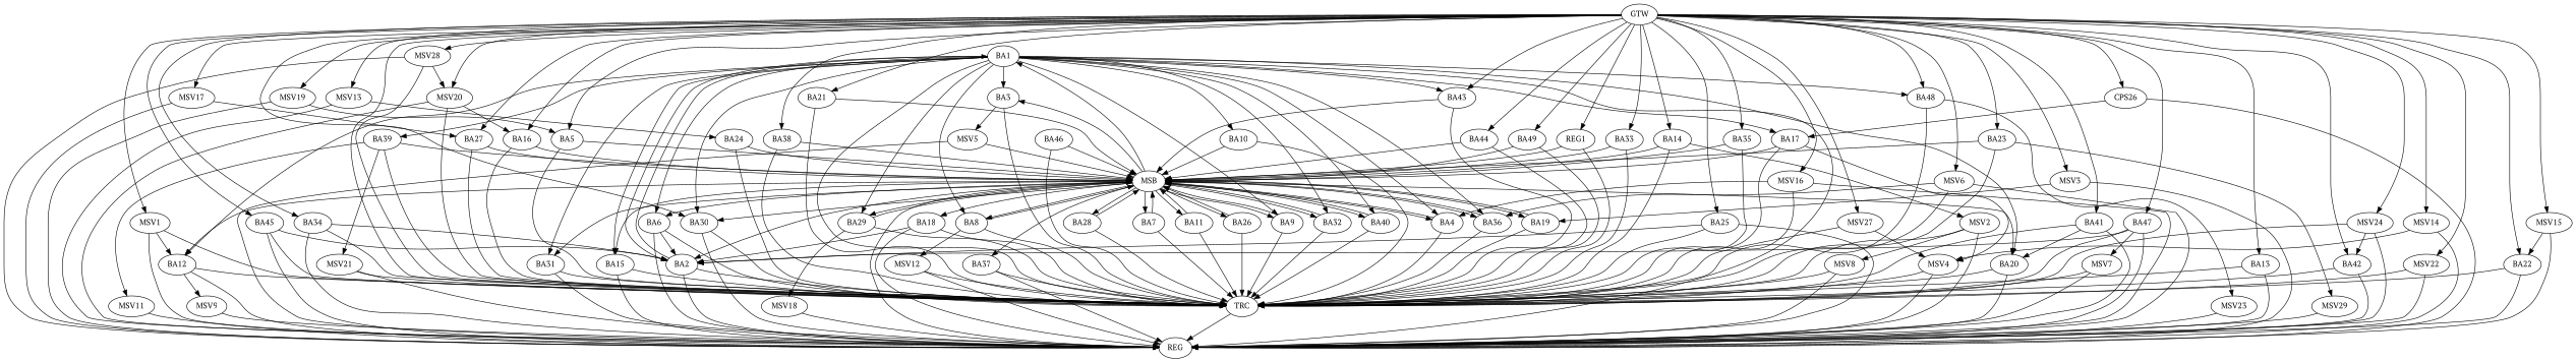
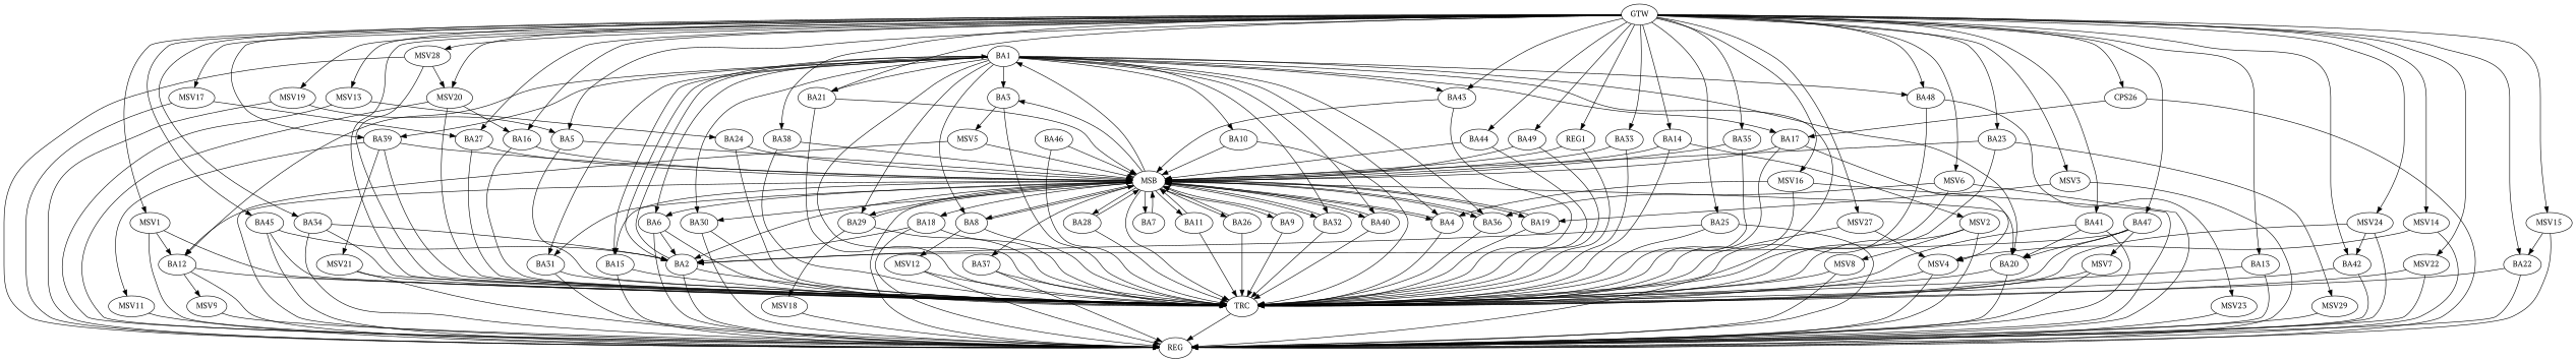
  strict digraph {
    fontname="PT Serif"
    node [fontname="PT Serif"]
    edge [fontname="PT Serif"]
    n1 [label=BA1]
    n2 [label=BA2]
    n3 [label=BA3]
    n4 [label=BA4]
    n5 [label=BA6]
    n6 [label=BA8]
    n7 [label=BA9]
    n8 [label=BA10]
    n9 [label=BA12]
    n10 [label=BA15]
    n11 [label=BA17]
    n12 [label=BA20]
    n13 [label=BA29]
    n14 [label=BA30]
    n15 [label=BA31]
    n16 [label=BA32]
    n17 [label=BA36]
    n18 [label=BA39]
    n19 [label=BA40]
    n20 [label=BA43]
    n21 [label=BA48]
    n22 [label=REG]
    n23 [label=TRC]
    n24 [label=MSV5]
    n25 [label=MSB]
    n26 [label=MSV12]
    n27 [label=MSV9]
    n28 [label=MSV4]
    n29 [label=MSV18]
    n30 [label=MSV11]
    n31 [label=MSV21]
    n32 [label=MSV23]
    n33 [label=BA7]
    n34 [label=BA11]
    n35 [label=BA18]
    n36 [label=BA19]
    n37 [label=BA26]
    n38 [label=BA28]
    n39 [label=BA37]
    n40 [label=BA5]
    n41 [label=BA13]
    n42 [label=BA14]
    n43 [label=MSV2]
    n44 [label=MSV8]
    n45 [label=BA16]
    n46 [label=BA21]
    n47 [label=BA22]
    n48 [label=BA23]
    n49 [label=MSV29]
    n50 [label=BA24]
    n51 [label=BA25]
    n52 [label=BA27]
    n53 [label=BA33]
    n54 [label=BA34]
    n55 [label=BA35]
    n56 [label=BA38]
    n57 [label=BA41]
    n58 [label=BA42]
    n59 [label=BA44]
    n60 [label=BA45]
    n61 [label=BA46]
    n62 [label=BA47]
    n63 [label=MSV7]
    n64 [label=BA49]
    n65 [label=REG1]
    n66 [label=GTW]
    n67 [label=MSV1]
    n68 [label=MSV3]
    n69 [label=MSV6]
    n70 [label=MSV13]
    n71 [label=MSV14]
    n72 [label=MSV15]
    n73 [label=MSV16]
    n74 [label=MSV17]
    n75 [label=MSV19]
    n76 [label=MSV20]
    n77 [label=MSV22]
    n78 [label=MSV24]
    n79 [label=CPS26]
    n80 [label=MSV27]
    n81 [label=MSV28]
    n1 -> n2
    n1 -> n3
    n1 -> n4
    n1 -> n5
    n1 -> n6
-   n1 -> n7
+   n1 -> n46
    n1 -> n8
    n1 -> n9
    n1 -> n10
    n1 -> n11
    n1 -> n12
    n1 -> n13
    n1 -> n14
    n1 -> n15
    n1 -> n16
    n1 -> n17
    n1 -> n18
    n1 -> n19
    n1 -> n20
    n1 -> n21
    n1 -> n22
    n1 -> n23
    n2 -> n1
    n2 -> n22
    n2 -> n23
    n3 -> n23
    n3 -> n24
    n4 -> n23
    n4 -> n25
    n5 -> n2
    n5 -> n22
    n5 -> n23
    n6 -> n23
    n6 -> n25
    n6 -> n26
    n7 -> n23
    n7 -> n25
    n8 -> n23
    n8 -> n25
    n9 -> n22
    n9 -> n23
    n9 -> n27
    n10 -> n22
    n10 -> n23
    n11 -> n23
    n11 -> n25
    n11 -> n28
    n12 -> n22
    n12 -> n23
    n13 -> n23
    n13 -> n25
    n13 -> n29
    n14 -> n22
    n14 -> n23
    n15 -> n22
    n15 -> n23
    n16 -> n23
    n16 -> n25
    n17 -> n23
    n17 -> n25
    n18 -> n23
    n18 -> n25
    n18 -> n30
    n18 -> n31
    n19 -> n23
    n19 -> n25
    n20 -> n23
    n20 -> n25
    n21 -> n23
    n21 -> n32
    n23 -> n22
    n24 -> n22
    n24 -> n25
    n25 -> n1
    n25 -> n2
    n25 -> n3
    n25 -> n4
    n25 -> n5
    n25 -> n6
    n25 -> n7
    n25 -> n9
    n25 -> n10
    n25 -> n12
    n25 -> n13
    n25 -> n14
    n25 -> n15
    n25 -> n16
    n25 -> n17
    n25 -> n19
    n25 -> n22
    n25 -> n33
    n25 -> n34
    n25 -> n35
    n25 -> n36
    n25 -> n37
    n25 -> n38
    n25 -> n39
    n26 -> n22
    n26 -> n23
    n27 -> n22
    n28 -> n22
    n28 -> n23
    n29 -> n22
    n30 -> n22
    n31 -> n22
    n31 -> n23
    n32 -> n22
-   n33 -> n23
+   n25 -> n23
    n33 -> n25
    n34 -> n23
    n34 -> n25
    n35 -> n2
    n35 -> n22
    n35 -> n23
    n36 -> n23
    n36 -> n25
    n37 -> n23
    n37 -> n25
    n38 -> n23
    n38 -> n25
    n39 -> n22
    n39 -> n23
    n40 -> n23
    n40 -> n25
    n41 -> n22
    n41 -> n23
    n42 -> n23
    n42 -> n25
    n42 -> n43
    n43 -> n22
    n43 -> n23
    n43 -> n44
    n44 -> n22
    n44 -> n23
    n45 -> n23
    n45 -> n25
    n46 -> n23
    n46 -> n25
    n47 -> n22
    n47 -> n23
    n48 -> n23
    n48 -> n25
    n48 -> n49
    n49 -> n22
    n50 -> n23
    n50 -> n25
    n51 -> n2
    n51 -> n22
    n51 -> n23
    n52 -> n23
    n52 -> n25
    n53 -> n23
    n53 -> n25
    n54 -> n2
    n54 -> n22
    n54 -> n23
    n55 -> n23
    n55 -> n25
    n56 -> n23
    n56 -> n25
    n57 -> n12
    n57 -> n22
    n57 -> n23
    n58 -> n22
    n58 -> n23
    n59 -> n23
    n59 -> n25
    n60 -> n2
    n60 -> n22
    n60 -> n23
    n61 -> n23
    n61 -> n25
    n62 -> n2
-   n62 -> n22
+   n62 -> n12
    n62 -> n23
    n62 -> n63
    n63 -> n22
    n63 -> n23
    n64 -> n23
    n64 -> n25
    n65 -> n23
    n65 -> n25
-   n66 -> n14
+   n66 -> n18
    n66 -> n20
    n66 -> n21
    n66 -> n23
    n66 -> n40
    n66 -> n41
    n66 -> n42
    n66 -> n45
    n66 -> n46
    n66 -> n47
    n66 -> n48
    n66 -> n51
    n66 -> n52
    n66 -> n53
    n66 -> n54
    n66 -> n55
    n66 -> n56
    n66 -> n57
    n66 -> n58
    n66 -> n59
    n66 -> n60
    n66 -> n62
    n66 -> n64
    n66 -> n65
    n66 -> n67
    n66 -> n68
    n66 -> n69
    n66 -> n70
    n66 -> n71
    n66 -> n72
    n66 -> n73
    n66 -> n74
    n66 -> n75
    n66 -> n76
    n66 -> n77
    n66 -> n78
    n66 -> n79
    n66 -> n80
    n66 -> n81
    n67 -> n9
    n67 -> n22
    n67 -> n23
    n68 -> n22
    n68 -> n36
    n69 -> n17
    n69 -> n22
    n69 -> n23
    n70 -> n22
    n70 -> n50
    n71 -> n22
    n71 -> n28
    n72 -> n22
    n72 -> n47
    n73 -> n4
    n73 -> n22
    n73 -> n23
    n74 -> n22
    n74 -> n52
    n75 -> n22
    n75 -> n40
    n76 -> n22
    n76 -> n23
    n76 -> n45
    n77 -> n22
    n77 -> n23
    n78 -> n22
    n78 -> n23
    n78 -> n58
    n79 -> n11
    n79 -> n22
    n80 -> n23
    n80 -> n28
    n81 -> n22
    n81 -> n23
    n81 -> n76
  }
